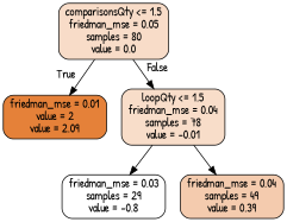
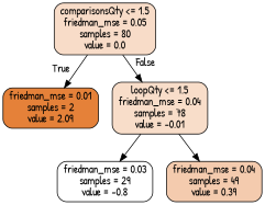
  digraph {
    fontname="Patrick Hand"
    node [color=black fontname="Patrick Hand" shape=box style="filled, rounded"]
    edge [fontname="Patrick Hand"]
    n1 [fillcolor="#f8dcc8" label="comparisonsQty <= 1.5\nfriedman_mse = 0.05\nsamples = 80\nvalue = 0.0"]
-   n2 [fillcolor="#e58139" label="friedman_mse = 0.01\nvalue = 2\nvalue = 2.09"]
+   n2 [fillcolor="#e58139" label="friedman_mse = 0.01\nsamples = 2\nvalue = 2.09"]
    n3 [fillcolor="#f8ddc9" label="loopQty <= 1.5\nfriedman_mse = 0.04\nsamples = 78\nvalue = -0.01"]
    n4 [fillcolor="#ffffff" label="friedman_mse = 0.03\nsamples = 29\nvalue = -0.8"]
    n5 [fillcolor="#f4cbae" label="friedman_mse = 0.04\nsamples = 49\nvalue = 0.39"]
    n1 -> n2 [headlabel=True labelangle=45 labeldistance=2.5]
    n1 -> n3 [headlabel=False labelangle=-45 labeldistance=2.5]
    n3 -> n4
    n3 -> n5
  }
